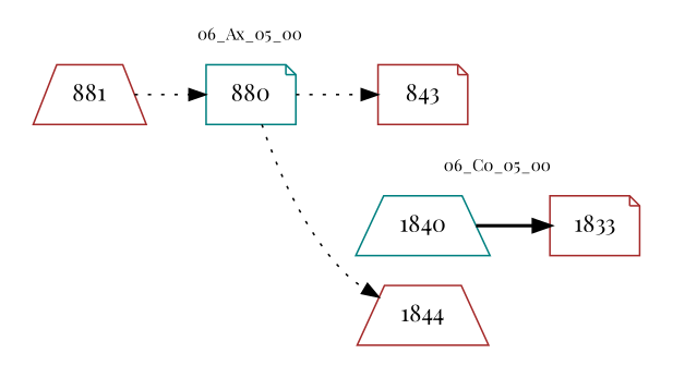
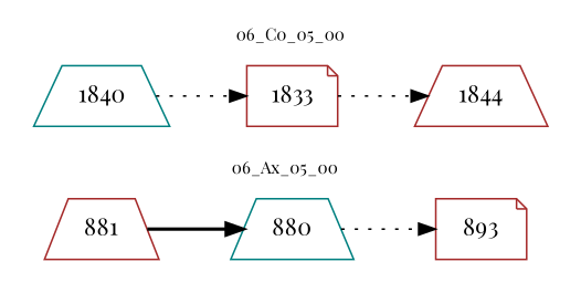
  digraph {
    fontname="Playfair Display"
    rankdir=LR
    node [color=brown fontname="Playfair Display" shape=trapezium]
    edge [color=black fontname="Playfair Display" style=bold]
    n1 [label=881]
-   n2 [color=teal label=880 shape=note]
-   n3 [label=843 shape=note]
+   n2 [color=teal label=880]
+   n3 [label=893 shape=note]
    n4 [color=teal label=1840]
    n5 [label=1833 shape=note]
    n6 [label=1844]
    subgraph cluster_1 {
      color=white
      fontsize=10
      label="06_Ax_05_00"
      n1
      n2
      n3
    }
    subgraph cluster_2 {
      color=white
      fontsize=10
      label="06_C0_05_00"
      n4
      n5
      n6
    }
-   n1 -> n2 [style=dotted]
+   n1 -> n2
    n2 -> n3 [style=dotted]
-   n4 -> n5
-   n2 -> n6 [style=dotted]
+   n4 -> n5 [style=dotted]
+   n5 -> n6 [style=dotted]
  }
